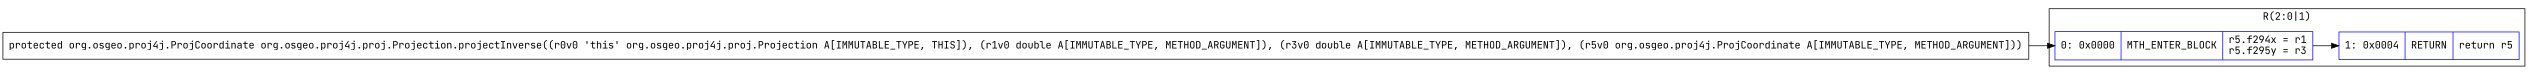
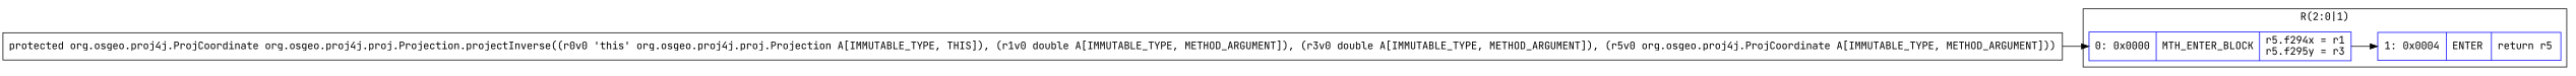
  digraph {
    rankdir=LR
    fontname="JetBrains Mono"
    node [color=blue shape=record fontname="JetBrains Mono"]
    edge [fontname="JetBrains Mono"]
    n1 [label="{0\:\ 0x0000|MTH_ENTER_BLOCK\l|r5.f294x = r1\lr5.f295y = r3\l}"]
-   n2 [label="{1\:\ 0x0004|RETURN\l|return r5\l}"]
+   n2 [label="{1\:\ 0x0004|ENTER\l|return r5\l}"]
    n3 [label="{protected org.osgeo.proj4j.ProjCoordinate org.osgeo.proj4j.proj.Projection.projectInverse((r0v0 'this' org.osgeo.proj4j.proj.Projection A[IMMUTABLE_TYPE, THIS]), (r1v0 double A[IMMUTABLE_TYPE, METHOD_ARGUMENT]), (r3v0 double A[IMMUTABLE_TYPE, METHOD_ARGUMENT]), (r5v0 org.osgeo.proj4j.ProjCoordinate A[IMMUTABLE_TYPE, METHOD_ARGUMENT])) }" color=""]
    subgraph cluster_1 {
      label="R(2:0|1)"
      n1
      n2
    }
    n1 -> n2
    n3 -> n1
  }
